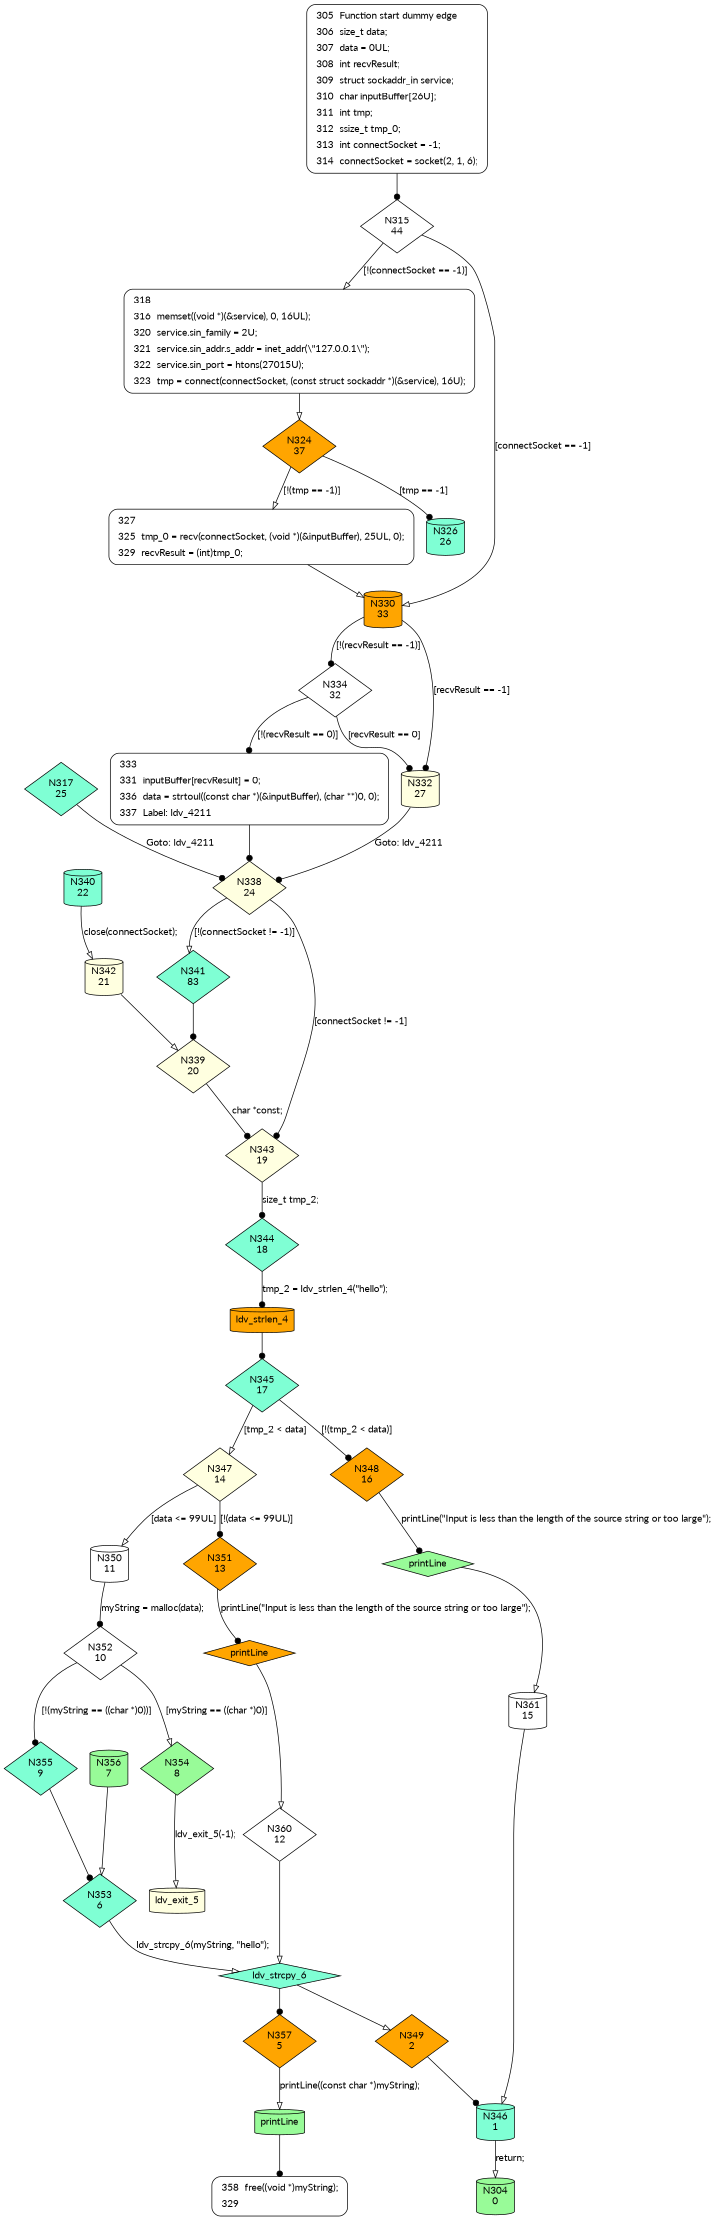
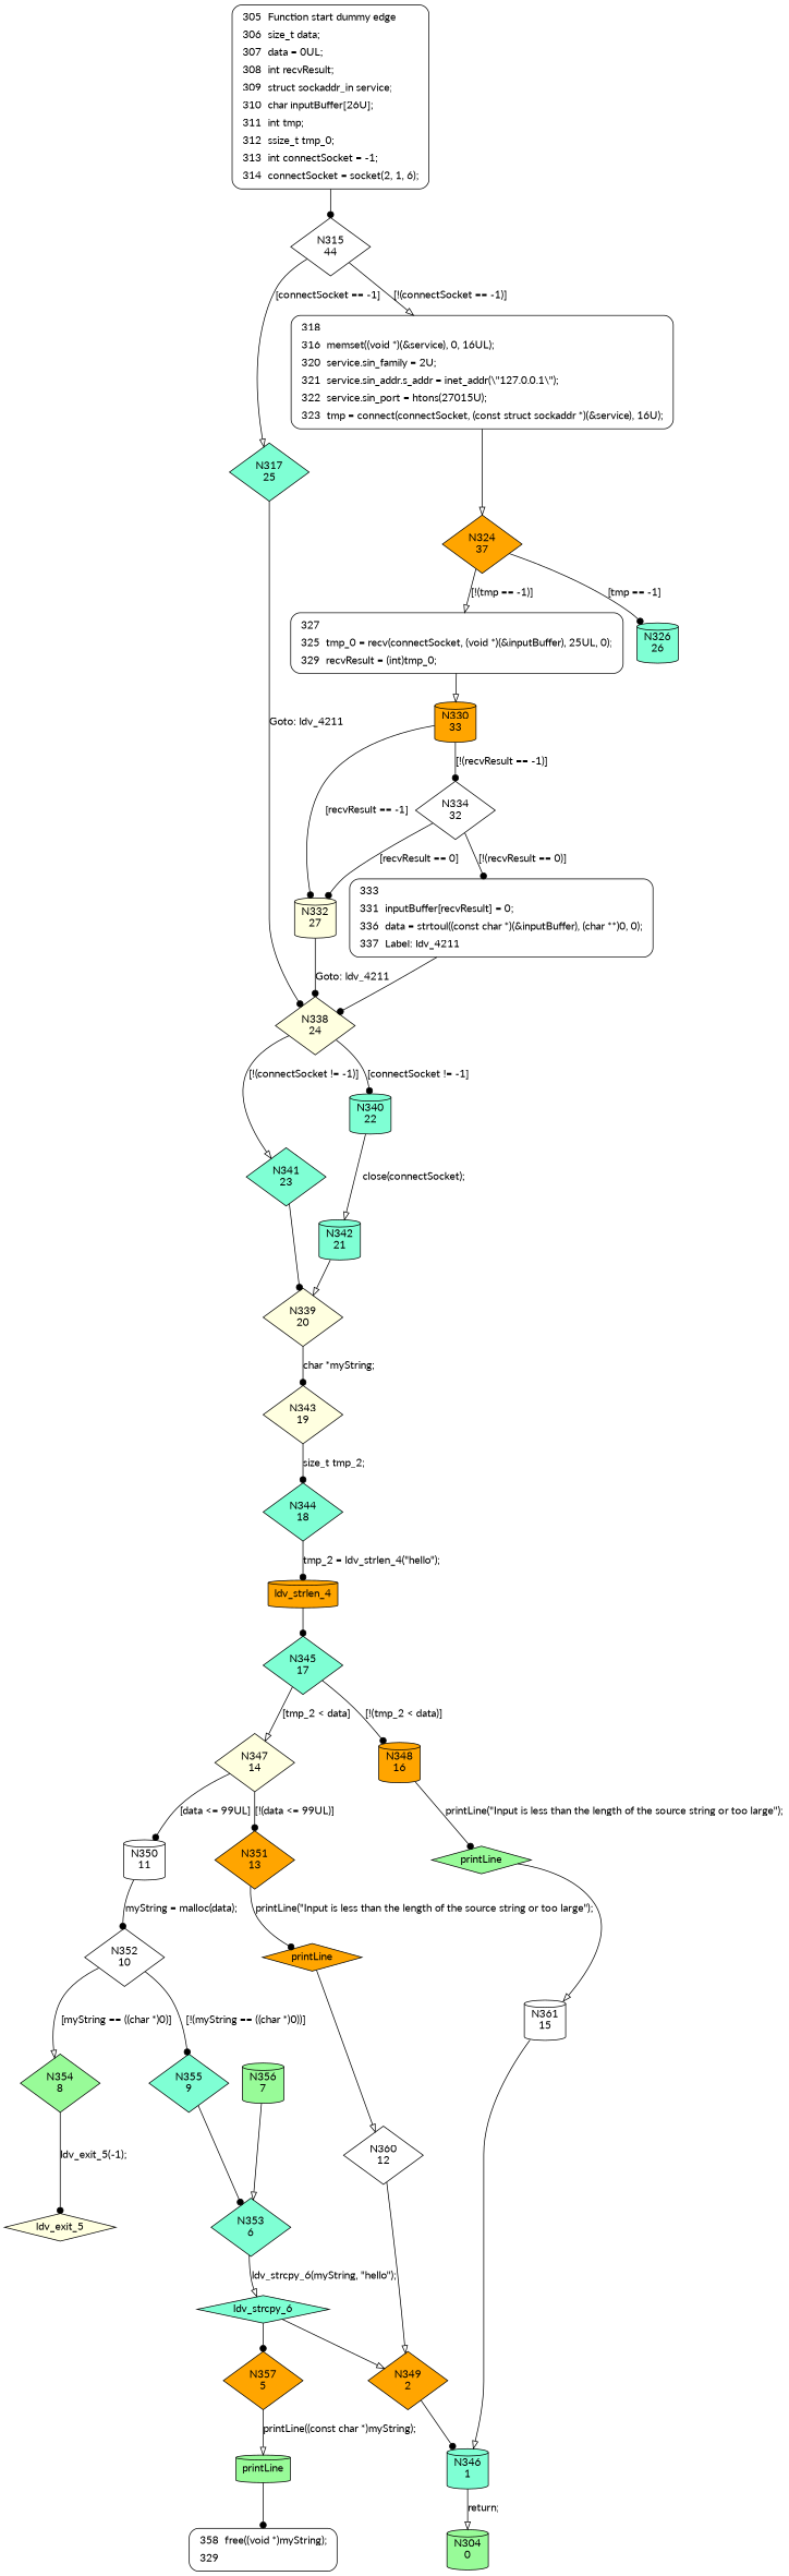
  digraph {
    fontname=Lato
    node [fillcolor=white fontname=Lato shape=diamond style=filled]
    edge [arrowhead=dot fontname=Lato]
    n1 [label="N315\n44"]
    n2 [fillcolor=aquamarine label="N317\n25"]
    n3 [label=<<table border="0" cellborder="0" cellpadding="3" bgcolor="white"><tr><td align="right">318</td><td align="left"></td></tr><tr><td align="right">316</td><td align="left">memset((void *)(&amp;service), 0, 16UL);</td></tr><tr><td align="right">320</td><td align="left">service.sin_family = 2U;</td></tr><tr><td align="right">321</td><td align="left">service.sin_addr.s_addr = inet_addr(\&quot;127.0.0.1\&quot;);</td></tr><tr><td align="right">322</td><td align="left">service.sin_port = htons(27015U);</td></tr><tr><td align="right">323</td><td align="left">tmp = connect(connectSocket, (const struct sockaddr *)(&amp;service), 16U);</td></tr></table>> penwidth=1 shape=Mrecord style="filled,bold"]
    n4 [fillcolor=lightyellow label="N338\n24"]
    n5 [fillcolor=orange label="N324\n37"]
    n6 [fillcolor=aquamarine label="N340\n22" shape=cylinder]
-   n7 [fillcolor=aquamarine label="N341\n83"]
+   n7 [fillcolor=aquamarine label="N341\n23"]
    n8 [fillcolor=aquamarine label="N326\n26" shape=cylinder]
    n9 [label=<<table border="0" cellborder="0" cellpadding="3" bgcolor="white"><tr><td align="right">327</td><td align="left"></td></tr><tr><td align="right">325</td><td align="left">tmp_0 = recv(connectSocket, (void *)(&amp;inputBuffer), 25UL, 0);</td></tr><tr><td align="right">329</td><td align="left">recvResult = (int)tmp_0;</td></tr></table>> penwidth=1 shape=Mrecord style="filled,bold"]
    n10 [fillcolor=orange label="N330\n33" shape=cylinder]
    n11 [fillcolor=lightyellow label="N332\n27" shape=cylinder]
    n12 [label="N334\n32"]
    n13 [label=<<table border="0" cellborder="0" cellpadding="3" bgcolor="white"><tr><td align="right">333</td><td align="left"></td></tr><tr><td align="right">331</td><td align="left">inputBuffer[recvResult] = 0;</td></tr><tr><td align="right">336</td><td align="left">data = strtoul((const char *)(&amp;inputBuffer), (char **)0, 0);</td></tr><tr><td align="right">337</td><td align="left">Label: ldv_4211</td></tr></table>> penwidth=1 shape=Mrecord style="filled,bold"]
-   n14 [fillcolor=lightyellow label="N342\n21" shape=cylinder]
+   n14 [fillcolor=aquamarine label="N342\n21" shape=cylinder]
    n15 [fillcolor=lightyellow label="N339\n20"]
    n16 [fillcolor=lightyellow label="N343\n19"]
    n17 [fillcolor=aquamarine label="N344\n18"]
    n18 [fillcolor=orange label=ldv_strlen_4 shape=cylinder]
    n19 [fillcolor=aquamarine label="N345\n17"]
    n20 [fillcolor=lightyellow label="N347\n14"]
-   n21 [fillcolor=orange label="N348\n16"]
+   n21 [fillcolor=orange label="N348\n16" shape=cylinder]
    n22 [label="N350\n11" shape=cylinder]
    n23 [fillcolor=orange label="N351\n13"]
    n24 [fillcolor=palegreen label=printLine]
    n25 [label="N352\n10"]
    n26 [fillcolor=orange label=printLine]
    n27 [label="N361\n15" shape=cylinder]
    n28 [fillcolor=aquamarine label="N346\n1" shape=cylinder]
    n29 [fillcolor=palegreen label="N304\n0" shape=cylinder]
    n30 [fillcolor=palegreen label="N354\n8"]
    n31 [fillcolor=aquamarine label="N355\n9"]
    n32 [label="N360\n12"]
    n33 [fillcolor=orange label="N349\n2"]
-   n34 [fillcolor=lightyellow label=ldv_exit_5 shape=cylinder]
+   n34 [fillcolor=lightyellow label=ldv_exit_5]
    n35 [fillcolor=aquamarine label="N353\n6"]
    n36 [fillcolor=aquamarine label=ldv_strcpy_6]
    n37 [fillcolor=orange label="N357\n5"]
    n38 [fillcolor=palegreen label=printLine shape=cylinder]
    n39 [label=<<table border="0" cellborder="0" cellpadding="3" bgcolor="white"><tr><td align="right">358</td><td align="left">free((void *)myString);</td></tr><tr><td align="right">329</td><td align="left"></td></tr></table>> penwidth=1 shape=Mrecord style="filled,bold"]
    n40 [fillcolor=palegreen label="N356\n7" shape=cylinder]
    n41 [label=<<table border="0" cellborder="0" cellpadding="3" bgcolor="white"><tr><td align="right">305</td><td align="left">Function start dummy edge</td></tr><tr><td align="right">306</td><td align="left">size_t data;</td></tr><tr><td align="right">307</td><td align="left">data = 0UL;</td></tr><tr><td align="right">308</td><td align="left">int recvResult;</td></tr><tr><td align="right">309</td><td align="left">struct sockaddr_in service;</td></tr><tr><td align="right">310</td><td align="left">char inputBuffer[26U];</td></tr><tr><td align="right">311</td><td align="left">int tmp;</td></tr><tr><td align="right">312</td><td align="left">ssize_t tmp_0;</td></tr><tr><td align="right">313</td><td align="left">int connectSocket = -1;</td></tr><tr><td align="right">314</td><td align="left">connectSocket = socket(2, 1, 6);</td></tr></table>> penwidth=1 shape=Mrecord style="filled,bold"]
-   n1 -> n10 [arrowhead=onormal label="[connectSocket == -1]"]
+   n1 -> n2 [arrowhead=onormal label="[connectSocket == -1]"]
    n1 -> n3 [arrowhead=onormal label="[!(connectSocket == -1)]"]
    n2 -> n4 [label="Goto: ldv_4211"]
    n3 -> n5 [arrowhead=onormal]
-   n4 -> n16 [label="[connectSocket != -1]"]
+   n4 -> n6 [label="[connectSocket != -1]"]
    n4 -> n7 [arrowhead=onormal label="[!(connectSocket != -1)]"]
    n5 -> n8 [label="[tmp == -1]"]
    n5 -> n9 [arrowhead=onormal label="[!(tmp == -1)]"]
    n6 -> n14 [arrowhead=onormal label="close(connectSocket);"]
    n7 -> n15
    n9 -> n10 [arrowhead=onormal]
    n10 -> n11 [label="[recvResult == -1]"]
    n10 -> n12 [label="[!(recvResult == -1)]"]
    n11 -> n4 [label="Goto: ldv_4211"]
    n12 -> n11 [label="[recvResult == 0]"]
    n12 -> n13 [label="[!(recvResult == 0)]"]
    n13 -> n4
    n14 -> n15 [arrowhead=onormal]
-   n15 -> n16 [label="char *const;"]
+   n15 -> n16 [label="char *myString;"]
    n16 -> n17 [label="size_t tmp_2;"]
    n17 -> n18 [label="tmp_2 = ldv_strlen_4(\"hello\");"]
    n18 -> n19
    n19 -> n20 [arrowhead=onormal label="[tmp_2 < data]"]
    n19 -> n21 [label="[!(tmp_2 < data)]"]
-   n20 -> n22 [arrowhead=onormal label="[data <= 99UL]"]
+   n20 -> n22 [label="[data <= 99UL]"]
    n20 -> n23 [label="[!(data <= 99UL)]"]
    n21 -> n24 [label="printLine(\"Input is less than the length of the source string or too large\");"]
    n22 -> n25 [label="myString = malloc(data);"]
    n23 -> n26 [label="printLine(\"Input is less than the length of the source string or too large\");"]
    n24 -> n27 [arrowhead=onormal]
    n25 -> n30 [arrowhead=onormal label="[myString == ((char *)0)]"]
    n25 -> n31 [label="[!(myString == ((char *)0))]"]
    n26 -> n32 [arrowhead=onormal]
    n27 -> n28 [arrowhead=onormal]
    n28 -> n29 [arrowhead=onormal label="return;"]
-   n30 -> n34 [arrowhead=onormal label="ldv_exit_5(-1);"]
+   n30 -> n34 [label="ldv_exit_5(-1);"]
    n31 -> n35
-   n32 -> n36 [arrowhead=onormal]
+   n32 -> n33 [arrowhead=onormal]
    n33 -> n28
    n35 -> n36 [arrowhead=onormal label="ldv_strcpy_6(myString, \"hello\");"]
    n36 -> n33 [arrowhead=onormal]
    n36 -> n37
    n37 -> n38 [arrowhead=onormal label="printLine((const char *)myString);"]
    n38 -> n39
    n40 -> n35 [arrowhead=onormal]
    n41 -> n1
  }
